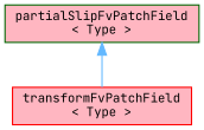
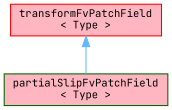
  digraph {
    fontname="JetBrains Mono"
    node [fillcolor=lightpink fontname="JetBrains Mono" fontsize=10 shape=box style=filled]
    n1 [color=darkgreen fontcolor=black height=0.2 label="partialSlipFvPatchField\l\< Type \>" width=0.4]
    n2 [color=red height=0.2 label="transformFvPatchField\l\< Type \>" width=0.4]
-   n1 -> n2 [color=steelblue1 dir=back fontname="JetBrains Mono" fontsize=10 labelfontname=Helvetica labelfontsize=10 style=solid]
+   n2 -> n1 [color=steelblue1 dir=back fontname="JetBrains Mono" fontsize=10 labelfontname=Helvetica labelfontsize=10 style=solid]
  }
